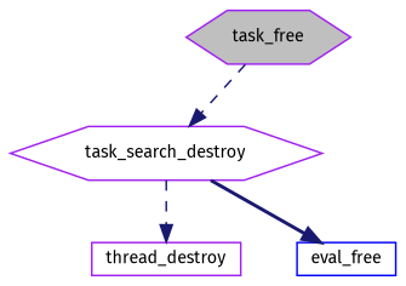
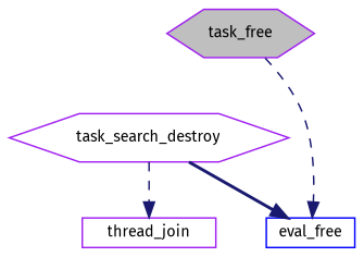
  digraph {
    fontname="Fira Sans"
    rankdir=TB
    node [color=purple fontname="Fira Sans" fontsize=10 shape=hexagon]
    edge [color=midnightblue fontname="Fira Sans" fontsize=10 labelfontname=FreeSans labelfontsize=10 style=dashed]
    n1 [fillcolor=grey75 fontcolor=black height=0.2 label=task_free style=filled width=0.4]
    n2 [height=0.2 label=task_search_destroy width=0.4]
-   n3 [height=0.2 label=thread_destroy shape=box width=0.4]
+   n3 [height=0.2 label=thread_join shape=box width=0.4]
    n4 [color=blue height=0.2 label=eval_free shape=box width=0.4]
-   n1 -> n2
+   n1 -> n4
    n2 -> n3
    n2 -> n4 [style=bold]
  }
